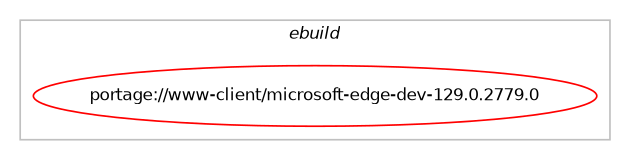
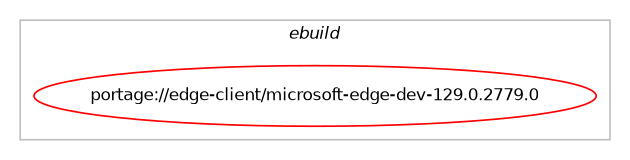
  digraph {
    compound=true
    concentrate=true
    fontname=Helvetica
    fontsize=10
    newrank=true
    rankdir=LR
    ranksep=1.5
-   n1 [color=red fontname=Helvetica fontsize=10 label="portage://www-client/microsoft-edge-dev-129.0.2779.0" width=4]
+   n1 [color=red fontname=Helvetica fontsize=10 label="portage://edge-client/microsoft-edge-dev-129.0.2779.0" width=4]
    subgraph cluster_1 {
      color=gray
      label=<<i>ebuild</i>>
      n1
    }
    subgraph cluster_2 {
      color=gray
      label=<<i>dependencies</i>>
      subgraph cluster_3 {
        color=gray
        fillcolor="#eeeeee"
        label=<<i>compile</i>>
        style=filled
      }
      subgraph cluster_4 {
        color=gray
        fillcolor="#eeeeee"
        label=<<i>compile and run</i>>
        style=filled
      }
      subgraph cluster_5 {
        color=gray
        fillcolor="#eeeeee"
        label=<<i>run</i>>
        style=filled
      }
    }
    subgraph cluster_6 {
      color=gray
      label=<<i>candidates</i>>
      rank=same
    }
  }
